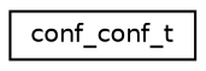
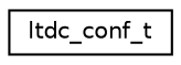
  digraph {
    rankdir=LR
-   n1 [color=black fillcolor=white fontname=Helvetica fontsize=10 height=0.2 label=conf_conf_t shape=record style=filled width=0.4]
+   n1 [color=black fillcolor=white fontname=Helvetica fontsize=10 height=0.2 label=ltdc_conf_t shape=record style=filled width=0.4]
  }
